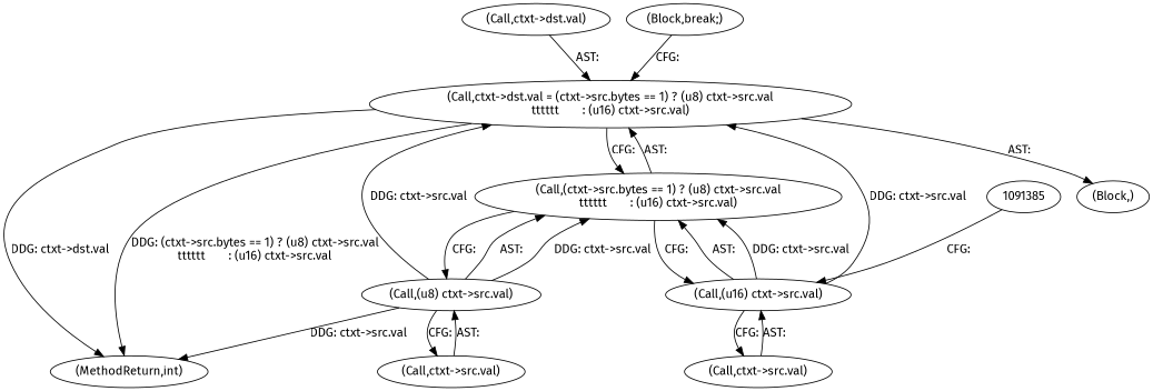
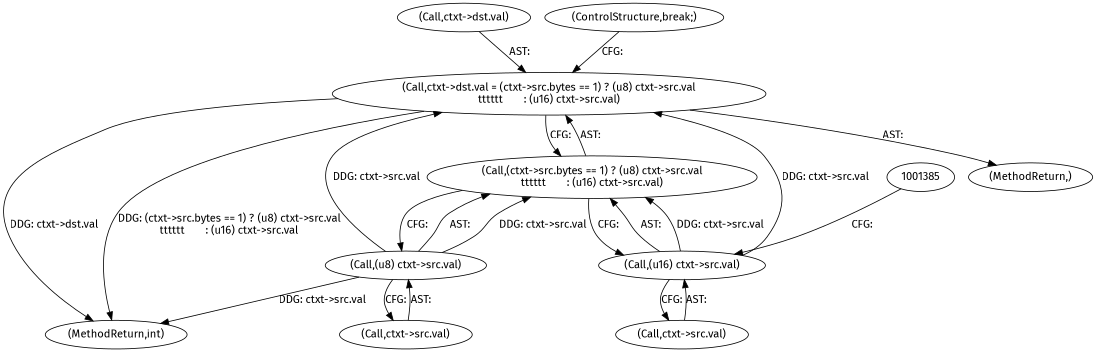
  digraph {
    fontname="Fira Sans"
    node [fontname="Fira Sans"]
    edge [fontname="Fira Sans"]
    n1 [label="(Call,ctxt->dst.val = (ctxt->src.bytes == 1) ? (u8) ctxt->src.val\n\t\t\t\t\t\t       : (u16) ctxt->src.val)"]
    n2 [label="(Call,(ctxt->src.bytes == 1) ? (u8) ctxt->src.val\n\t\t\t\t\t\t       : (u16) ctxt->src.val)"]
-   n3 [label="(Block,)"]
+   n3 [label="(MethodReturn,)"]
    n4 [label="(MethodReturn,int)"]
    n5 [label="(Call,(u8) ctxt->src.val)"]
    n6 [label="(Call,(u16) ctxt->src.val)"]
    n7 [label="(Call,ctxt->src.val)"]
    n8 [label="(Call,ctxt->src.val)"]
    n9 [label="(Call,ctxt->dst.val)"]
-   n10 [label="(Block,break;)"]
-   1001385 [label=1091385]
+   n10 [label="(ControlStructure,break;)"]
+   1001385
    n1 -> n2 [label="CFG: "]
    n1 -> n3 [label="AST: "]
    n1 -> n4 [label="DDG: ctxt->dst.val"]
    n1 -> n4 [label="DDG: (ctxt->src.bytes == 1) ? (u8) ctxt->src.val\n\t\t\t\t\t\t       : (u16) ctxt->src.val"]
    n2 -> n1 [label="AST: "]
    n2 -> n5 [label="CFG: "]
    n2 -> n6 [label="CFG: "]
    n5 -> n1 [label="DDG: ctxt->src.val"]
    n5 -> n2 [label="AST: "]
    n5 -> n2 [label="DDG: ctxt->src.val"]
    n5 -> n4 [label="DDG: ctxt->src.val"]
    n5 -> n7 [label="CFG: "]
    n6 -> n1 [label="DDG: ctxt->src.val"]
    n6 -> n2 [label="AST: "]
    n6 -> n2 [label="DDG: ctxt->src.val"]
    n6 -> n8 [label="CFG: "]
    n7 -> n5 [label="AST: "]
    n8 -> n6 [label="AST: "]
    n9 -> n1 [label="AST: "]
    n10 -> n1 [label="CFG: "]
    1001385 -> n6 [label="CFG: "]
  }
